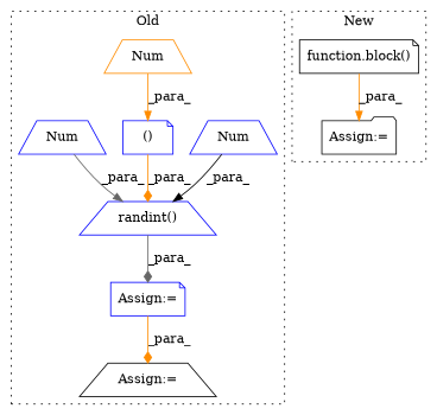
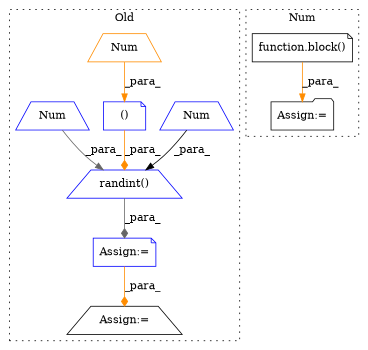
  digraph {
    node [a=76 l=2 shape=trapezium color=blue]
    edge [color=darkorange arrowhead=normal]
    n1 [a=75 l="14,1" label="randint()" s="6851,6880"]
    n2 [a=54 l=0 label="()" s=6878 shape=note]
    n3 [l=4 label=Num s=6869]
    n4 [label=Num s=6876 color=darkorange]
    n5 [label=Num s=6865]
    n6 [a=68 l=3 label="Assign:=" s=6848 shape=note]
    n7 [a=68 l=10 label="Assign:=" s=6976 color=black]
    n8 [a=75 l="6,1" label="function.block()" s="4698,4705" shape=note color=black]
    n9 [a=68 l=3 label="Assign:=" s=4695 shape=folder color=black]
    subgraph cluster_1 {
      label=Old
      style=dotted
      n1
      n2
      n3
      n4
      n5
      n6
      n7
    }
    subgraph cluster_2 {
-     label=New
+     label=Num
      style=dotted
      n8
      n9
    }
    n1 -> n6 [label=_para_ color=gray40 arrowhead=diamond]
    n2 -> n1 [label=_para_ arrowhead=diamond]
    n3 -> n1 [label=_para_ color=black]
    n4 -> n2 [label=_para_]
    n5 -> n1 [label=_para_ color=gray40]
    n6 -> n7 [label=_para_ arrowhead=diamond]
    n8 -> n9 [label=_para_]
  }
